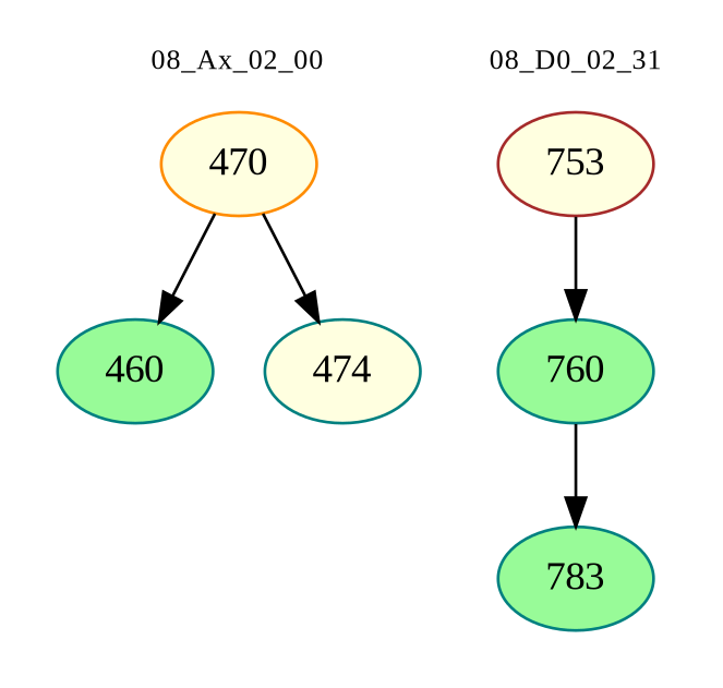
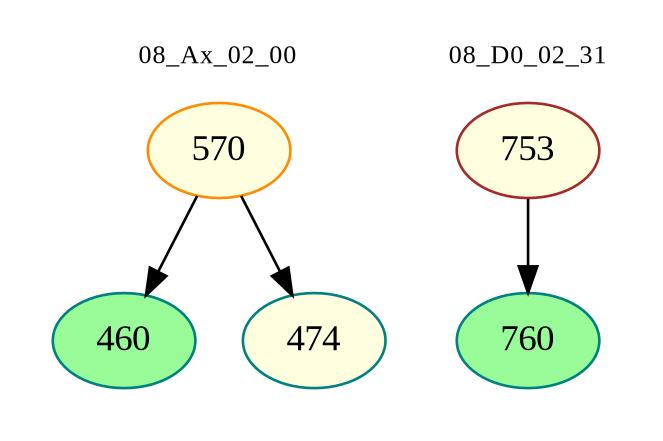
  digraph {
    fontname="Liberation Serif"
    node [color=teal fillcolor=lightyellow fontname="Liberation Serif" style=filled]
    edge [color=black fontname="Liberation Serif"]
-   n1 [color=darkorange label=470]
+   n1 [color=darkorange label=570]
    n2 [fillcolor=palegreen label=460]
    n3 [label=474]
    n4 [fillcolor=palegreen label=760]
    n5 [color=brown label=753]
-   n6 [fillcolor=palegreen label=783]
    subgraph cluster_1 {
      color=white
      fontsize=10
      label="08_Ax_02_00"
      n1
      n2
      n3
    }
    subgraph cluster_2 {
      color=white
      fontsize=10
      label="08_D0_02_31"
      n4
      n5
-     n6
    }
    n1 -> n2
    n1 -> n3
-   n4 -> n6
    n5 -> n4
  }
